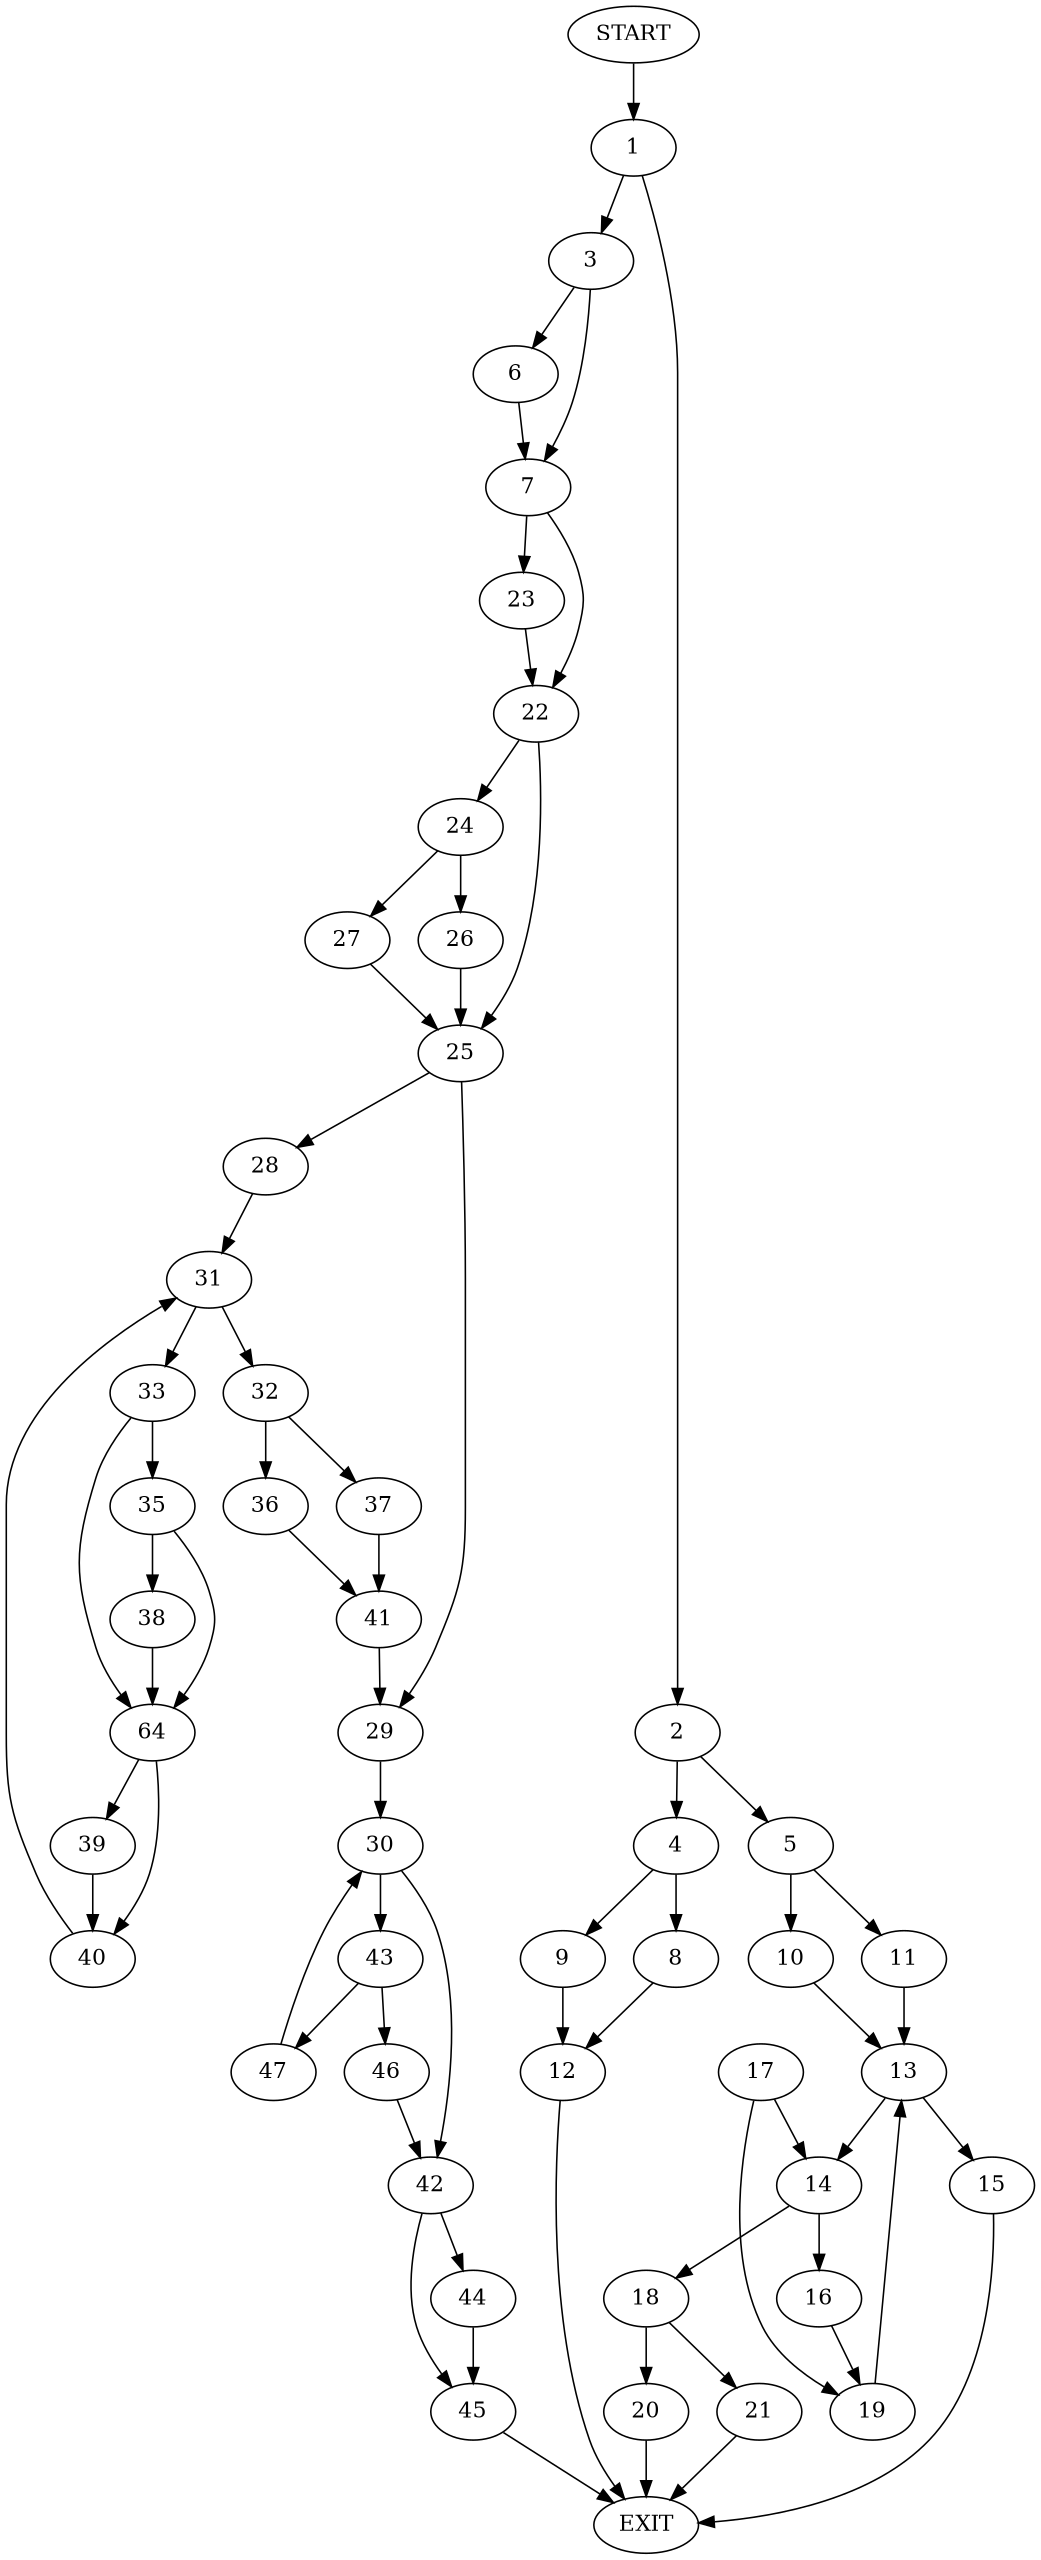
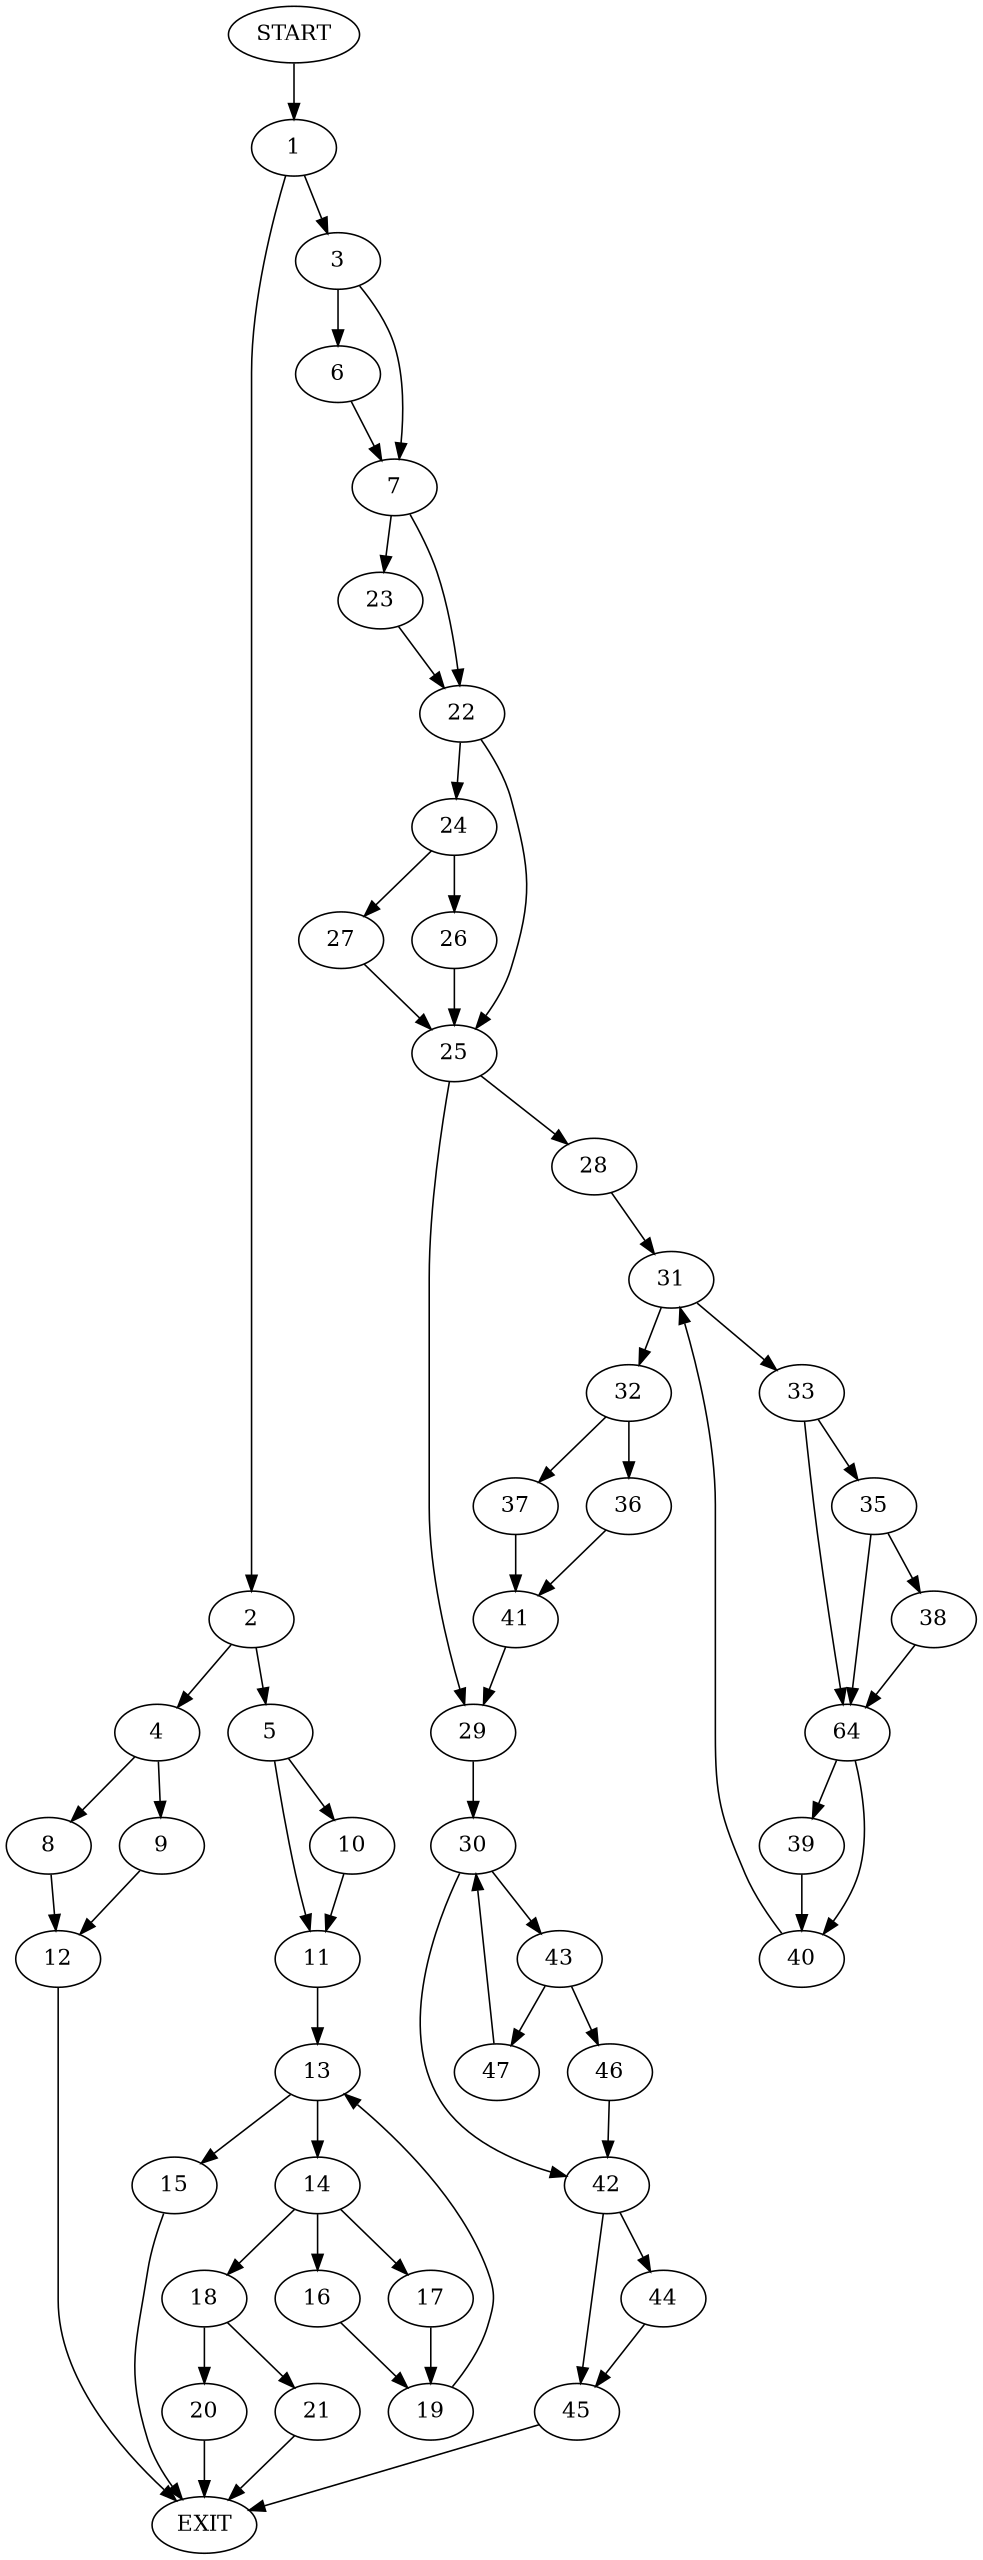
  digraph {
    n1 [label=START]
    1
    2
    3
    n5 [label=EXIT]
    4
    5
    6
    7
    8
    9
    10
    11
    22
    23
    12
    13
    24
    25
    14
    15
    16
    17
    18
    19
    20
    21
    26
    27
    28
    29
    31
    30
    32
    33
    42
    43
    44
    45
    46
    47
    36
    37
    n44 [label=64]
    35
    41
    39
    40
    38
    n1 -> 1
    1 -> 2
    1 -> 3
    2 -> 4
    2 -> 5
    3 -> 6
    3 -> 7
    4 -> 8
    4 -> 9
    5 -> 10
    5 -> 11
    6 -> 7
    7 -> 22
    7 -> 23
    8 -> 12
    9 -> 12
-   10 -> 13
+   10 -> 11
    11 -> 13
    22 -> 24
    22 -> 25
    23 -> 22
    12 -> n5
    13 -> 14
    13 -> 15
    24 -> 26
    24 -> 27
    25 -> 28
    25 -> 29
    14 -> 16
-   17 -> 14
+   14 -> 17
    14 -> 18
    15 -> n5
    16 -> 19
    17 -> 19
    18 -> 20
    18 -> 21
    19 -> 13
    20 -> n5
    21 -> n5
    26 -> 25
    27 -> 25
    28 -> 31
    29 -> 30
    31 -> 32
    31 -> 33
    30 -> 42
    30 -> 43
    32 -> 36
    32 -> 37
    33 -> n44
    33 -> 35
    42 -> 44
    42 -> 45
    43 -> 46
    43 -> 47
    44 -> 45
    45 -> n5
    46 -> 42
    47 -> 30
    36 -> 41
    37 -> 41
    n44 -> 39
    n44 -> 40
    35 -> n44
    35 -> 38
    41 -> 29
    39 -> 40
    40 -> 31
    38 -> n44
  }
